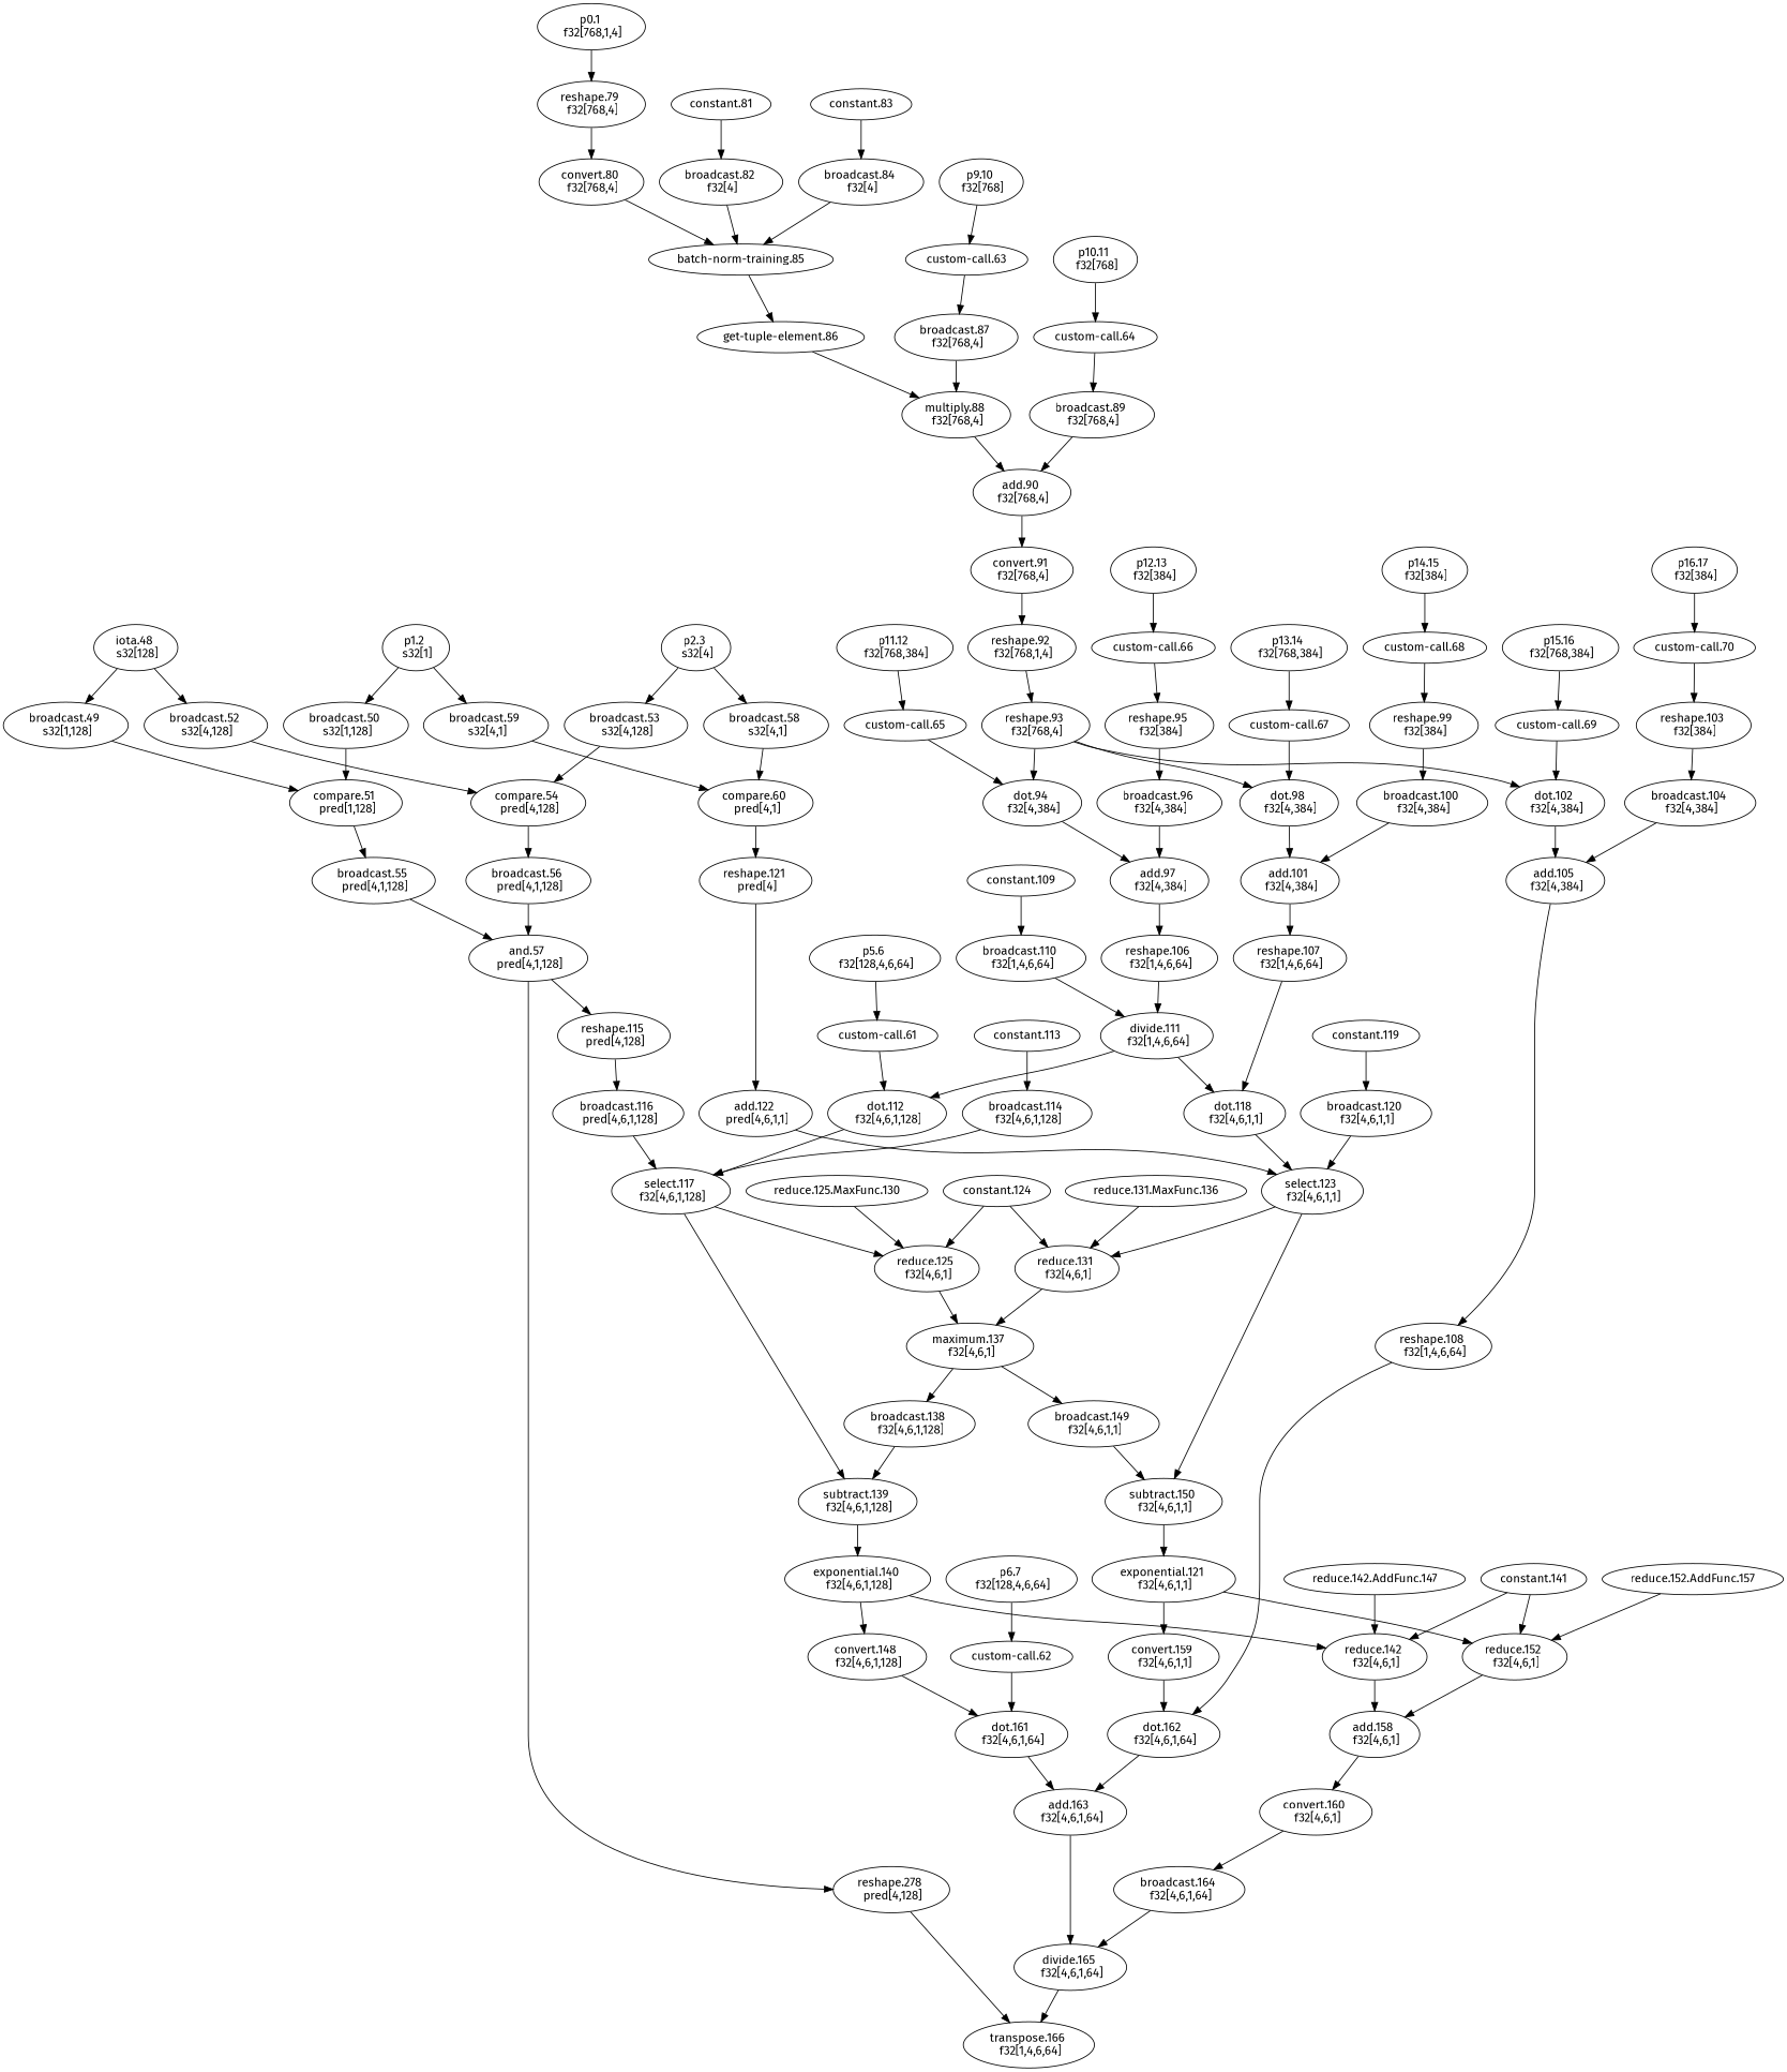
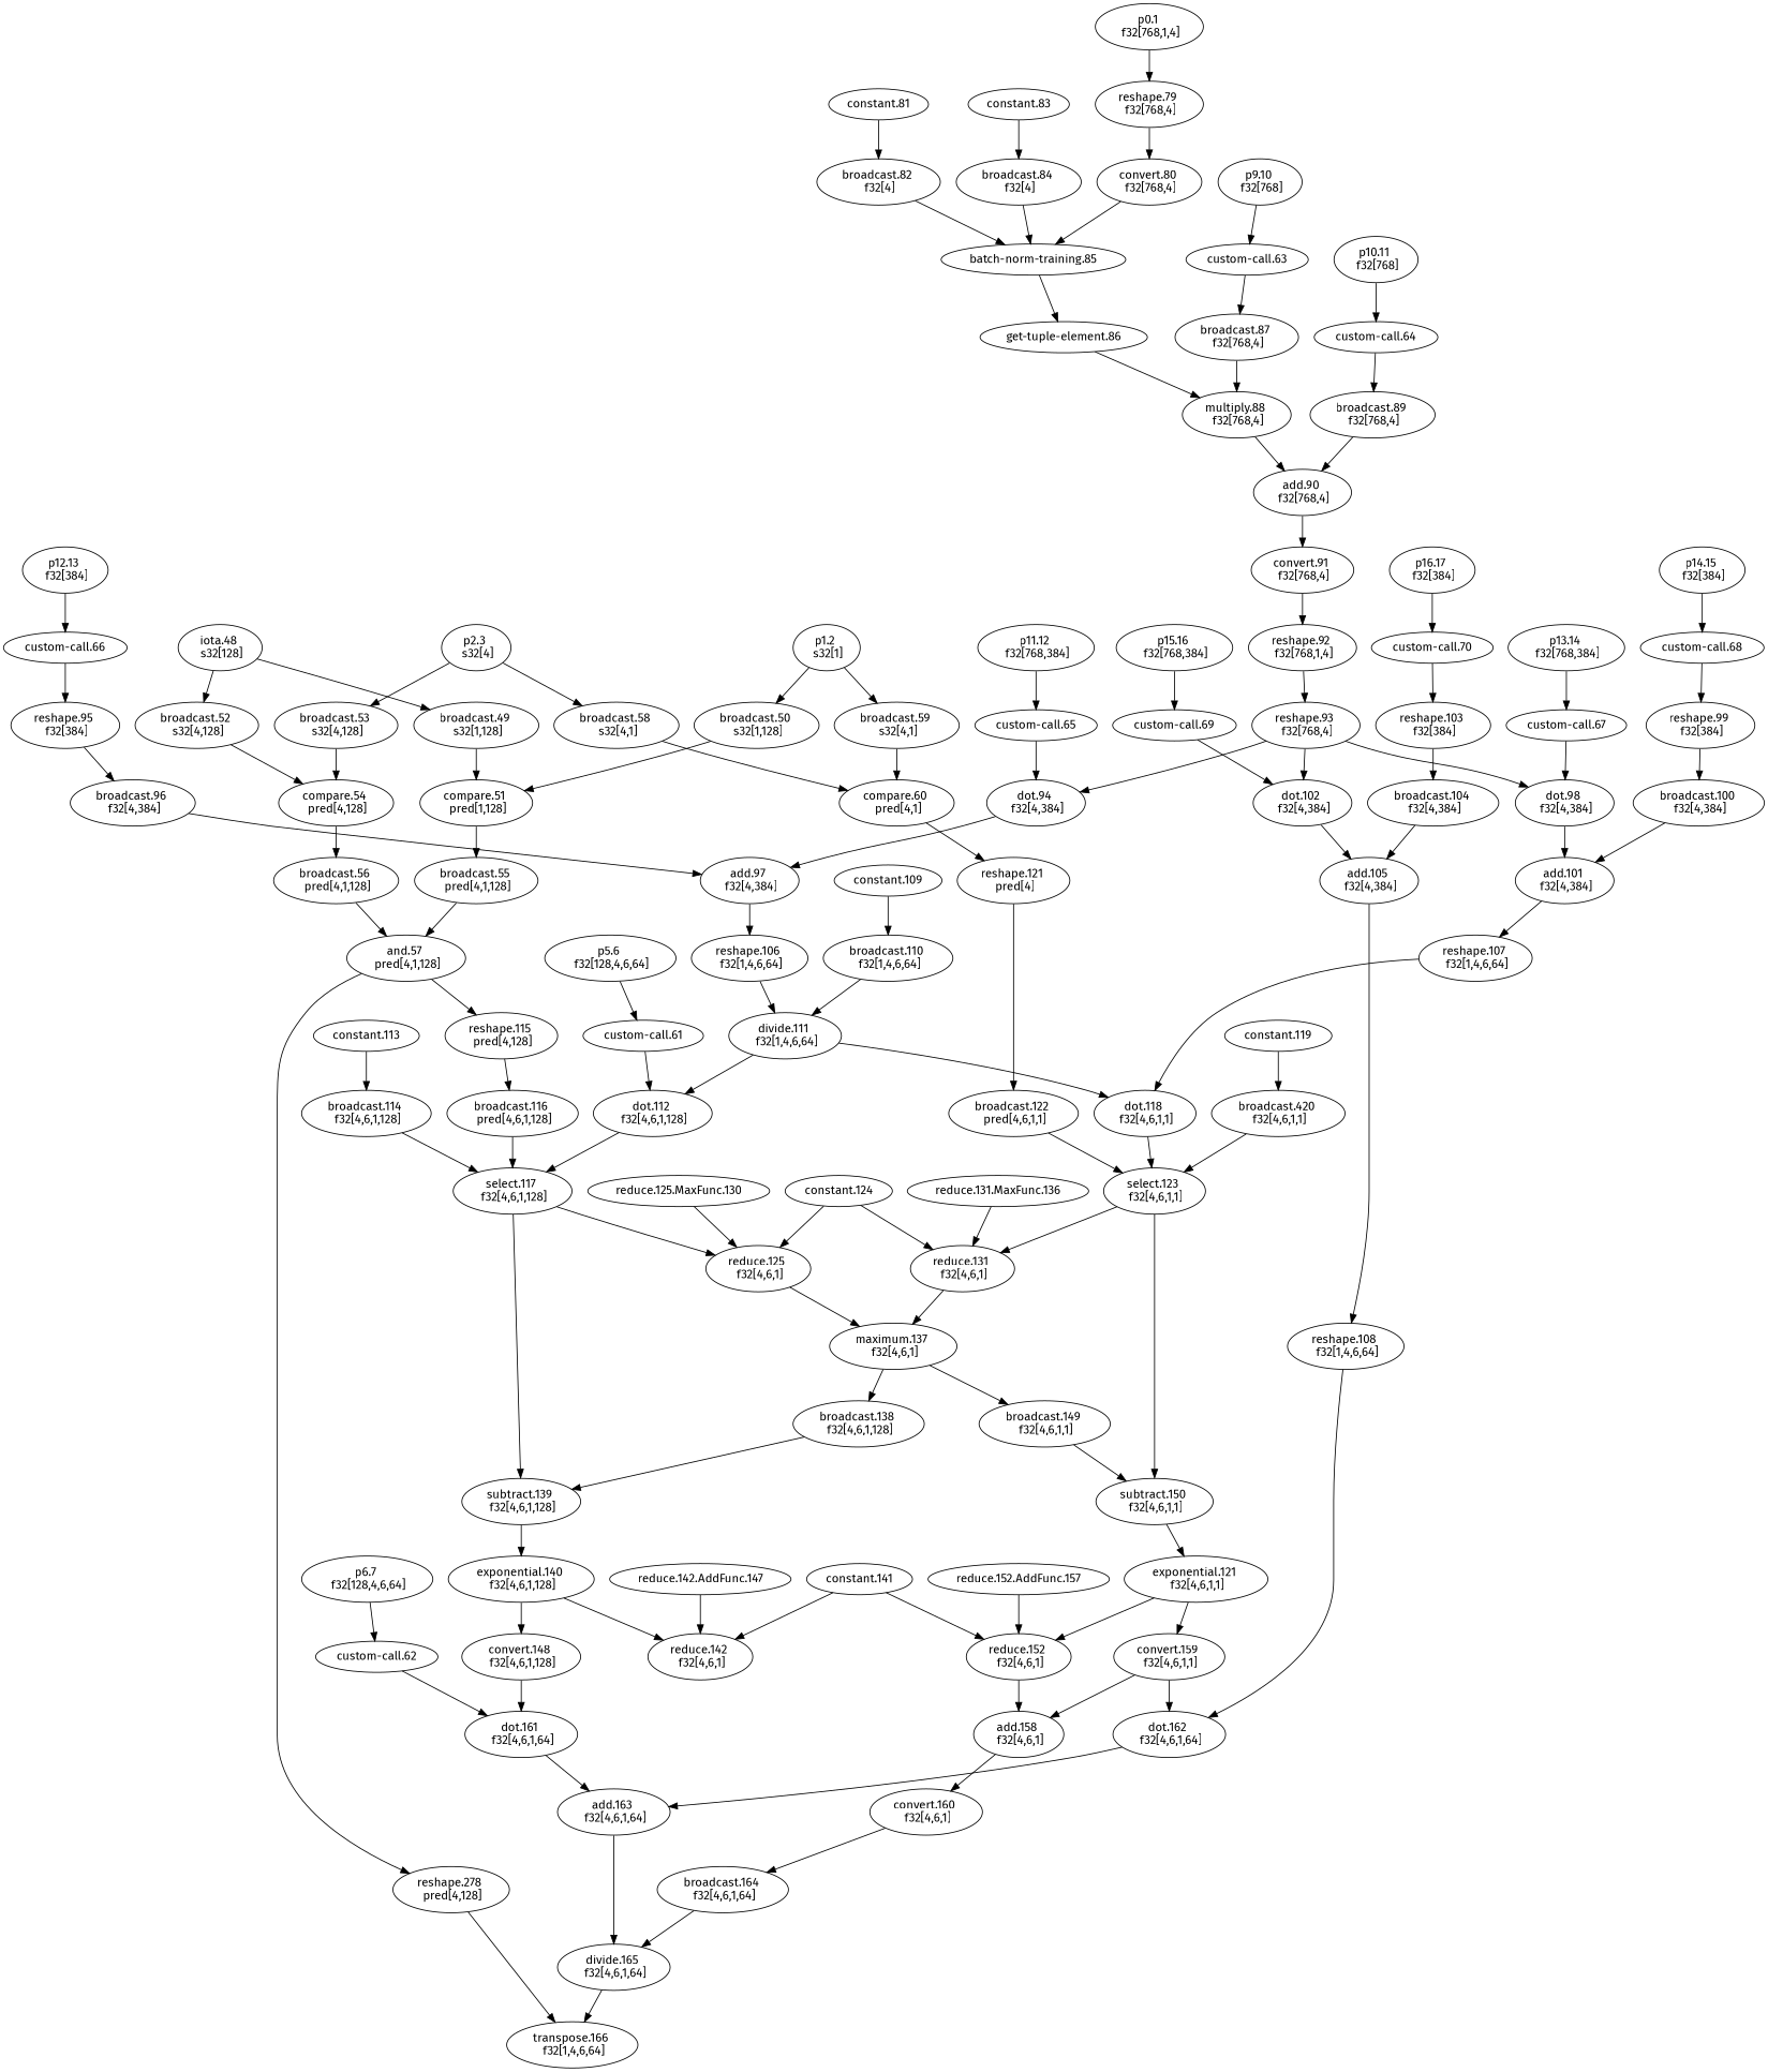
  digraph {
    fontname="Fira Sans"
    node [fontname="Fira Sans"]
    edge [fontname="Fira Sans"]
    n1 [label="iota.48 \n s32[128]"]
    n2 [label="broadcast.49 \n s32[1,128]"]
    n3 [label="broadcast.52 \n s32[4,128]"]
    n4 [label="compare.51 \n pred[1,128]"]
    n5 [label="compare.54 \n pred[4,128]"]
    n6 [label="broadcast.55 \n pred[4,1,128]"]
    n7 [label="p1.2 \n s32[1]"]
    n8 [label="broadcast.50 \n s32[1,128]"]
    n9 [label="broadcast.59 \n s32[4,1]"]
    n10 [label="compare.60 \n pred[4,1]"]
    n11 [label="and.57 \n pred[4,1,128]"]
    n12 [label="reshape.278 \n pred[4,128]"]
    n13 [label="reshape.115 \n pred[4,128]"]
    n14 [label="broadcast.56 \n pred[4,1,128]"]
    n15 [label="p2.3 \n s32[4]"]
    n16 [label="broadcast.53 \n s32[4,128]"]
    n17 [label="broadcast.58 \n s32[4,1]"]
    n18 [label="transpose.166 \n f32[1,4,6,64]"]
    n19 [label="broadcast.116 \n pred[4,6,1,128]"]
    n20 [label="select.117 \n f32[4,6,1,128]"]
    n21 [label="reduce.125 \n f32[4,6,1]"]
    n22 [label="subtract.139 \n f32[4,6,1,128]"]
    n23 [label="p0.1 \n f32[768,1,4]"]
    n24 [label="reshape.79 \n f32[768,4]"]
    n25 [label="convert.80 \n f32[768,4]"]
    "batch-norm-training.85"
    "get-tuple-element.86"
    n28 [label="broadcast.82 \n f32[4]"]
    n29 [label="broadcast.84 \n f32[4]"]
    n30 [label="p9.10 \n f32[768]"]
    "custom-call.63"
    n32 [label="broadcast.87 \n f32[768,4]"]
    n33 [label="multiply.88 \n f32[768,4]"]
    n34 [label="add.90 \n f32[768,4]"]
    n35 [label="convert.91 \n f32[768,4]"]
    n36 [label="p10.11 \n f32[768]"]
    "custom-call.64"
    n38 [label="broadcast.89 \n f32[768,4]"]
    n39 [label="reshape.92 \n f32[768,1,4]"]
    n40 [label="reshape.93 \n f32[768,4]"]
    n41 [label="dot.94 \n f32[4,384]"]
    n42 [label="dot.98 \n f32[4,384]"]
    n43 [label="dot.102 \n f32[4,384]"]
    n44 [label="add.97 \n f32[4,384]"]
    n45 [label="add.101 \n f32[4,384]"]
    n46 [label="add.105 \n f32[4,384]"]
    n47 [label="p11.12 \n f32[768,384]"]
    "custom-call.65"
    n49 [label="reshape.106 \n f32[1,4,6,64]"]
    n50 [label="p12.13 \n f32[384]"]
    "custom-call.66"
    n52 [label="reshape.95 \n f32[384]"]
    n53 [label="broadcast.96 \n f32[4,384]"]
    n54 [label="divide.111 \n f32[1,4,6,64]"]
    n55 [label="dot.112 \n f32[4,6,1,128]"]
    n56 [label="dot.118 \n f32[4,6,1,1]"]
    n57 [label="broadcast.110 \n f32[1,4,6,64]"]
    n58 [label="select.123 \n f32[4,6,1,1]"]
    n59 [label="p5.6 \n f32[128,4,6,64]"]
    "custom-call.61"
    n61 [label="broadcast.114 \n f32[4,6,1,128]"]
    n62 [label="maximum.137 \n f32[4,6,1]"]
    n63 [label="exponential.140 \n f32[4,6,1,128]"]
    n64 [label="broadcast.138 \n f32[4,6,1,128]"]
    n65 [label="broadcast.149 \n f32[4,6,1,1]"]
    n66 [label="reshape.121 \n pred[4]"]
-   n67 [label="add.122 \n pred[4,6,1,1]"]
+   n67 [label="broadcast.122 \n pred[4,6,1,1]"]
    n68 [label="reduce.131 \n f32[4,6,1]"]
    n69 [label="subtract.150 \n f32[4,6,1,1]"]
    n70 [label="p13.14 \n f32[768,384]"]
    "custom-call.67"
    n72 [label="reshape.107 \n f32[1,4,6,64]"]
    n73 [label="p14.15 \n f32[384]"]
    "custom-call.68"
    n75 [label="reshape.99 \n f32[384]"]
    n76 [label="broadcast.100 \n f32[4,384]"]
-   n77 [label="broadcast.120 \n f32[4,6,1,1]"]
+   n77 [label="broadcast.420 \n f32[4,6,1,1]"]
    n78 [label="exponential.121 \n f32[4,6,1,1]"]
    n79 [label="convert.148 \n f32[4,6,1,128]"]
    n80 [label="reduce.142 \n f32[4,6,1]"]
    n81 [label="dot.161 \n f32[4,6,1,64]"]
    n82 [label="add.158 \n f32[4,6,1]"]
    n83 [label="add.163 \n f32[4,6,1,64]"]
    n84 [label="p6.7 \n f32[128,4,6,64]"]
    "custom-call.62"
    n86 [label="divide.165 \n f32[4,6,1,64]"]
    n87 [label="convert.159 \n f32[4,6,1,1]"]
    n88 [label="reduce.152 \n f32[4,6,1]"]
    n89 [label="dot.162 \n f32[4,6,1,64]"]
    n90 [label="p15.16 \n f32[768,384]"]
    "custom-call.69"
    n92 [label="reshape.108 \n f32[1,4,6,64]"]
    n93 [label="p16.17 \n f32[384]"]
    "custom-call.70"
    n95 [label="reshape.103 \n f32[384]"]
    n96 [label="broadcast.104 \n f32[4,384]"]
    n97 [label="convert.160 \n f32[4,6,1]"]
    n98 [label="broadcast.164 \n f32[4,6,1,64]"]
    "constant.81"
    "constant.83"
    "constant.109"
    "constant.113"
    "constant.124"
    "reduce.125.MaxFunc.130"
    "constant.119"
    "reduce.131.MaxFunc.136"
    "constant.141"
    "reduce.142.AddFunc.147"
    "reduce.152.AddFunc.157"
    n1 -> n2
    n1 -> n3
    n2 -> n4
    n3 -> n5
    n4 -> n6
    n5 -> n14
    n6 -> n11
    n7 -> n8
    n7 -> n9
    n8 -> n4
    n9 -> n10
    n10 -> n66
    n11 -> n12
    n11 -> n13
    n12 -> n18
    n13 -> n19
    n14 -> n11
    n15 -> n16
    n15 -> n17
    n16 -> n5
    n17 -> n10
    n19 -> n20
    n20 -> n21
    n20 -> n22
    n21 -> n62
    n22 -> n63
    n23 -> n24
    n24 -> n25
    n25 -> "batch-norm-training.85"
    "batch-norm-training.85" -> "get-tuple-element.86"
    "get-tuple-element.86" -> n33
    n28 -> "batch-norm-training.85"
    n29 -> "batch-norm-training.85"
    n30 -> "custom-call.63"
    "custom-call.63" -> n32
    n32 -> n33
    n33 -> n34
    n34 -> n35
    n35 -> n39
    n36 -> "custom-call.64"
    "custom-call.64" -> n38
    n38 -> n34
    n39 -> n40
    n40 -> n41
    n40 -> n42
    n40 -> n43
    n41 -> n44
    n42 -> n45
    n43 -> n46
    n44 -> n49
    n45 -> n72
    n46 -> n92
    n47 -> "custom-call.65"
    "custom-call.65" -> n41
    n49 -> n54
    n50 -> "custom-call.66"
    "custom-call.66" -> n52
    n52 -> n53
    n53 -> n44
    n54 -> n55
    n54 -> n56
    n55 -> n20
    n56 -> n58
    n57 -> n54
    n58 -> n68
    n58 -> n69
    n59 -> "custom-call.61"
    "custom-call.61" -> n55
    n61 -> n20
    n62 -> n64
    n62 -> n65
    n63 -> n79
    n63 -> n80
    n64 -> n22
    n65 -> n69
    n66 -> n67
    n67 -> n58
    n68 -> n62
    n69 -> n78
    n70 -> "custom-call.67"
    "custom-call.67" -> n42
    n72 -> n56
    n73 -> "custom-call.68"
    "custom-call.68" -> n75
    n75 -> n76
    n76 -> n45
    n77 -> n58
    n78 -> n87
    n78 -> n88
    n79 -> n81
-   n80 -> n82
+   n87 -> n82
    n81 -> n83
    n82 -> n97
    n83 -> n86
    n84 -> "custom-call.62"
    "custom-call.62" -> n81
    n86 -> n18
    n87 -> n89
    n88 -> n82
    n89 -> n83
    n90 -> "custom-call.69"
    "custom-call.69" -> n43
    n92 -> n89
    n93 -> "custom-call.70"
    "custom-call.70" -> n95
    n95 -> n96
    n96 -> n46
    n97 -> n98
    n98 -> n86
    "constant.81" -> n28
    "constant.83" -> n29
    "constant.109" -> n57
    "constant.113" -> n61
    "constant.124" -> n21
    "constant.124" -> n68
    "reduce.125.MaxFunc.130" -> n21
    "constant.119" -> n77
    "reduce.131.MaxFunc.136" -> n68
    "constant.141" -> n80
    "constant.141" -> n88
    "reduce.142.AddFunc.147" -> n80
    "reduce.152.AddFunc.157" -> n88
  }
